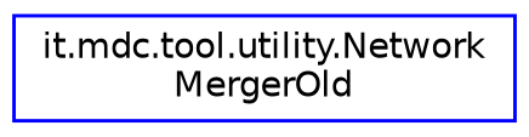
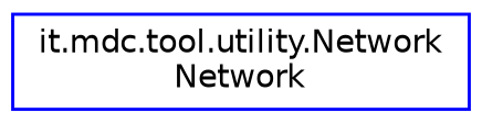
  digraph {
    rankdir=TB
-   n1 [color=blue fillcolor=white fontname=Helvetica fontsize=10 height=0.2 label="it.mdc.tool.utility.Network\lMergerOld" shape=record style=filled width=0.4]
+   n1 [color=blue fillcolor=white fontname=Helvetica fontsize=10 height=0.2 label="it.mdc.tool.utility.Network\lNetwork" shape=record style=filled width=0.4]
  }
